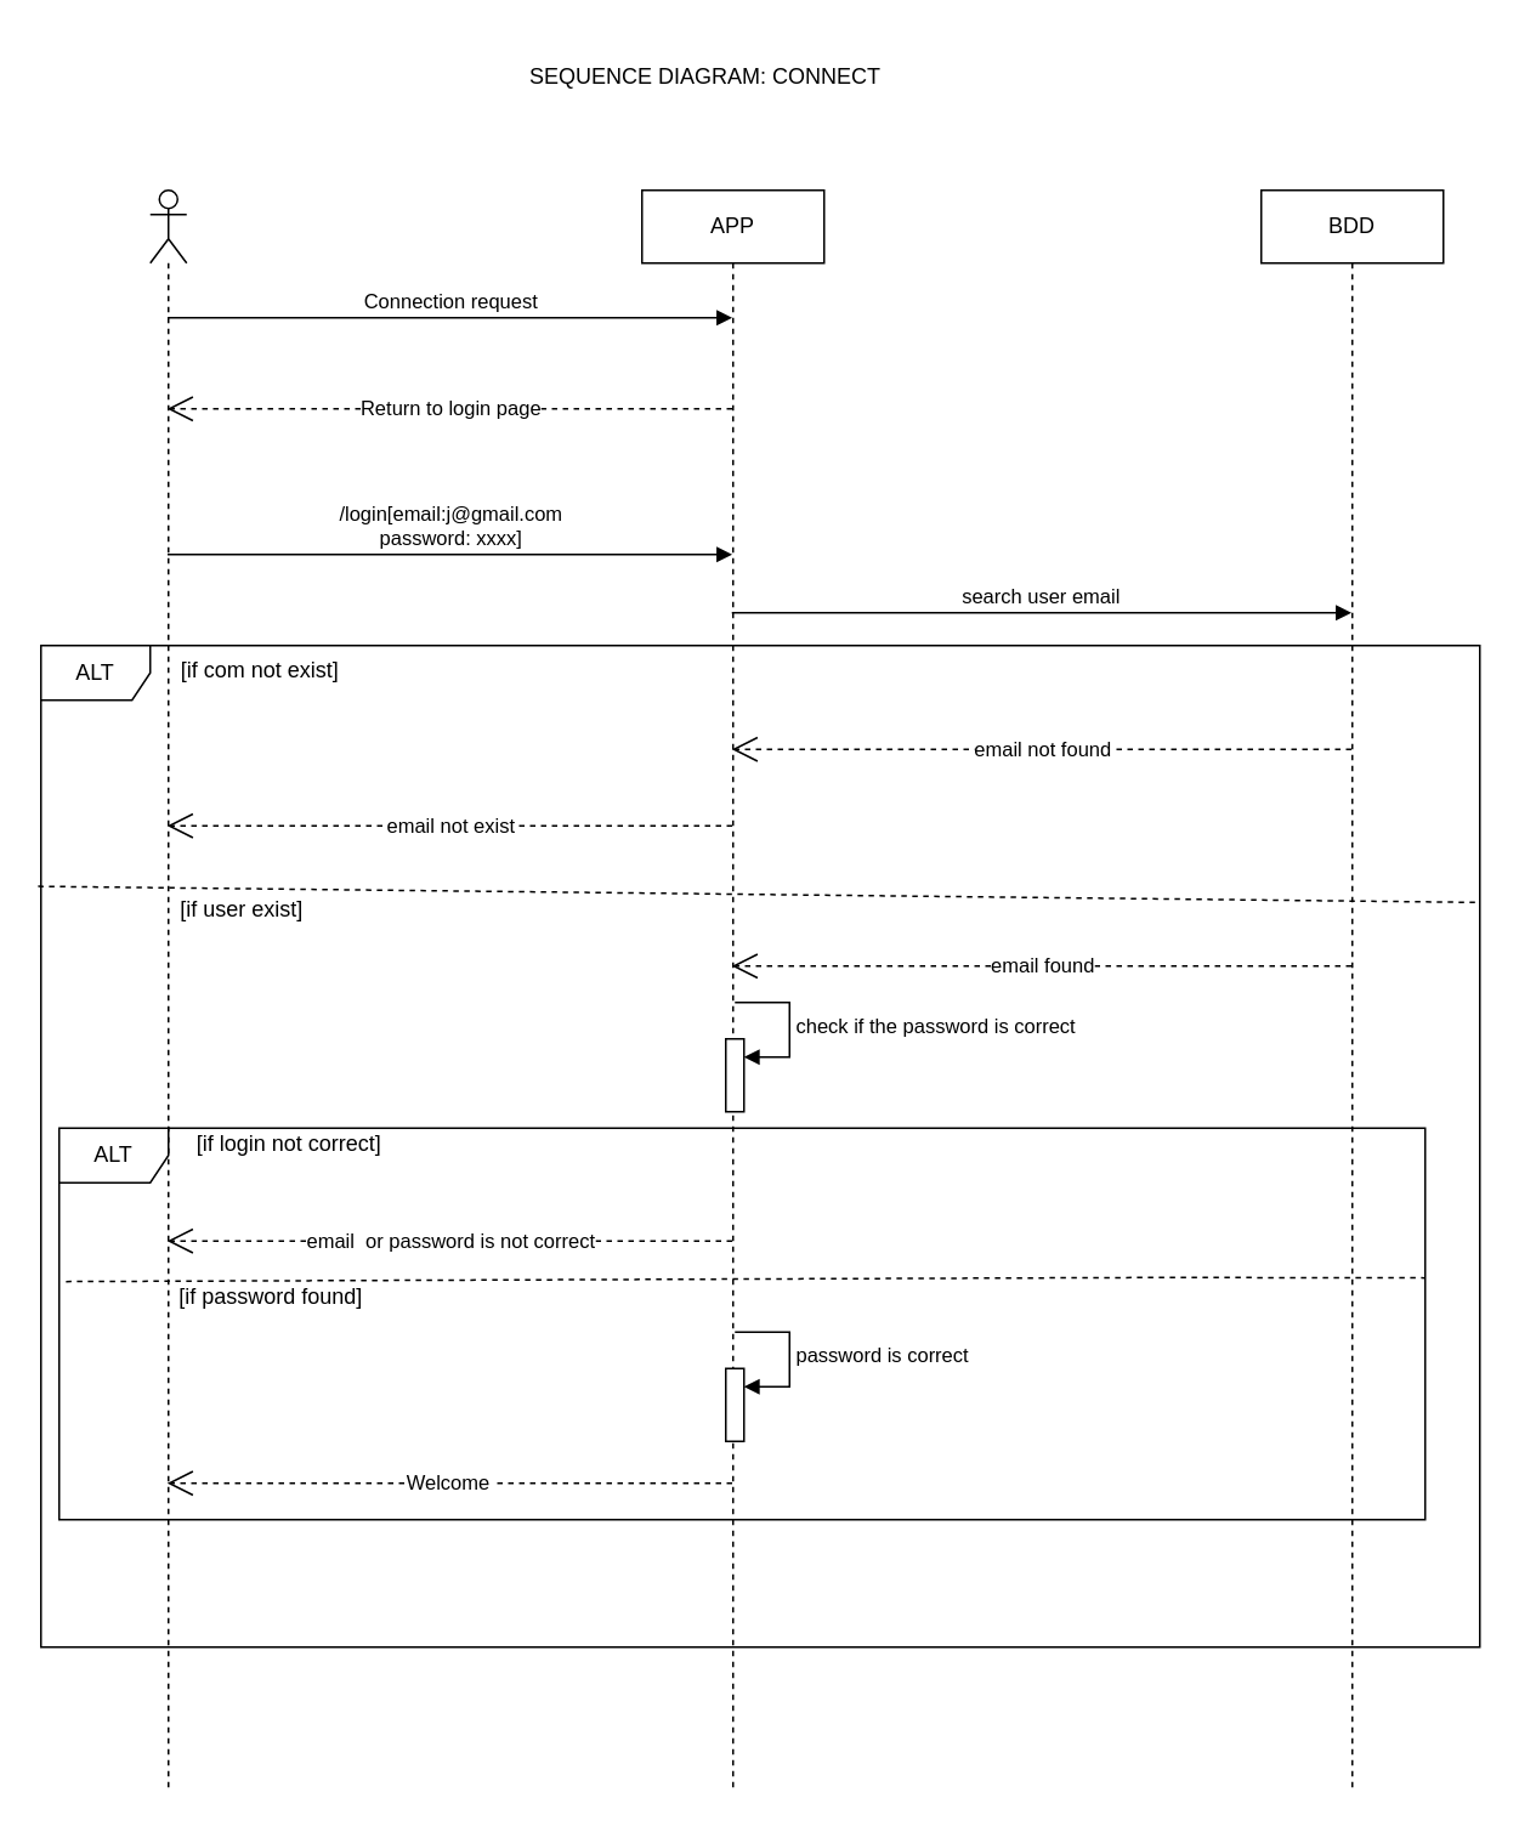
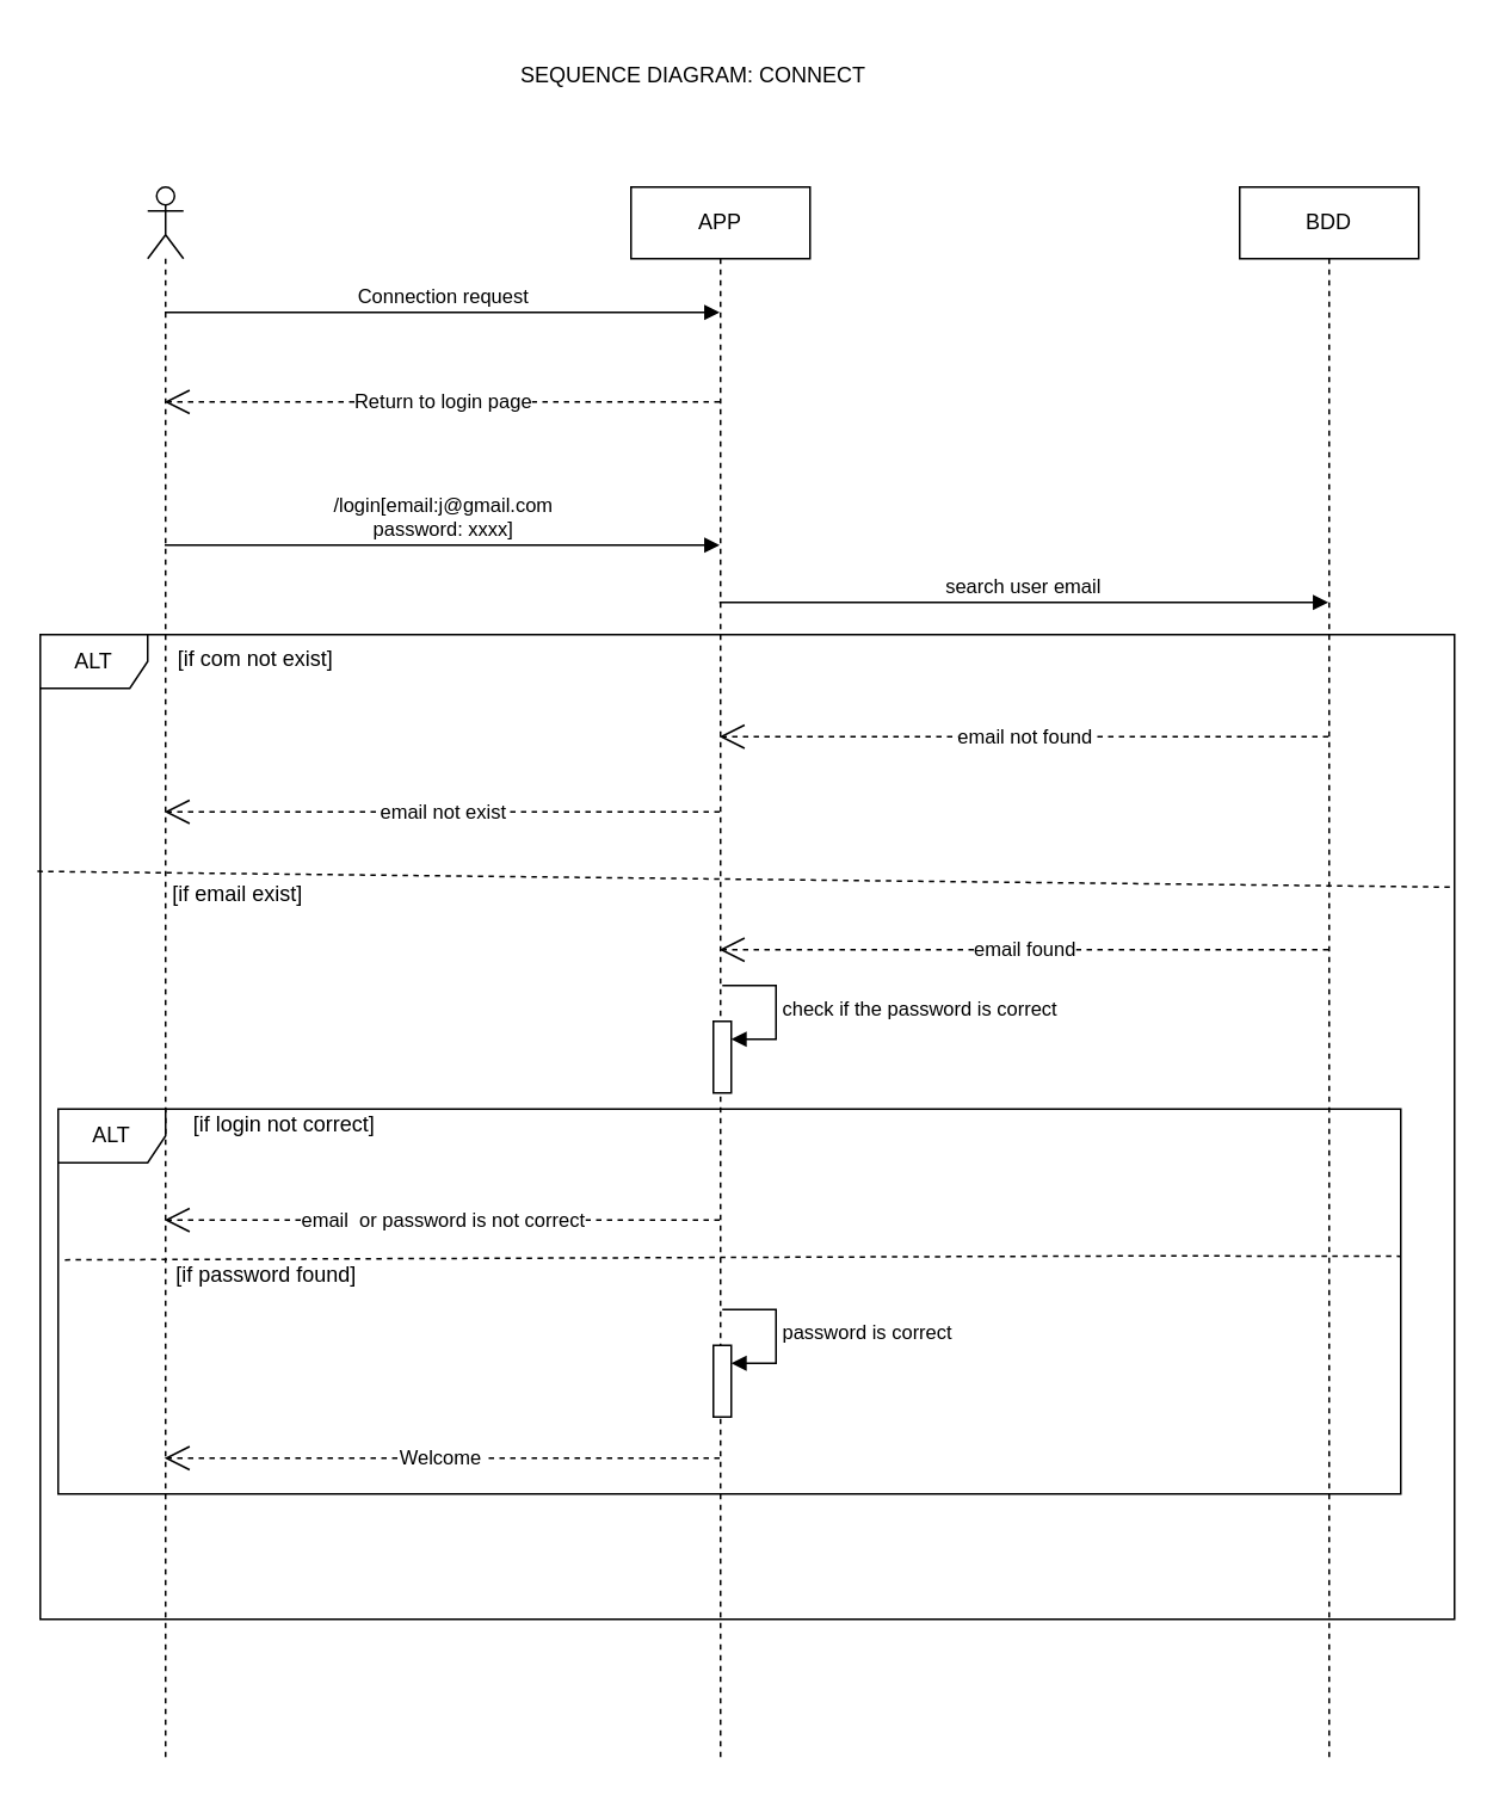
  <mxCell id="0" />
  <mxCell id="1" parent="0" />
  <mxCell id="2" value="APP" style="shape=umlLifeline;perimeter=lifelinePerimeter;whiteSpace=wrap;html=1;container=1;dropTarget=0;collapsible=0;recursiveResize=0;outlineConnect=0;portConstraint=eastwest;newEdgeStyle={&quot;curved&quot;:0,&quot;rounded&quot;:0};" parent="1" vertex="1"><mxGeometry x="352" y="104" width="100" height="880" as="geometry" /></mxCell>
  <mxCell id="3" value="BDD" style="shape=umlLifeline;perimeter=lifelinePerimeter;whiteSpace=wrap;html=1;container=1;dropTarget=0;collapsible=0;recursiveResize=0;outlineConnect=0;portConstraint=eastwest;newEdgeStyle={&quot;curved&quot;:0,&quot;rounded&quot;:0};" parent="1" vertex="1"><mxGeometry x="692" y="104" width="100" height="880" as="geometry" /></mxCell>
  <mxCell id="4" value="" style="shape=umlLifeline;perimeter=lifelinePerimeter;whiteSpace=wrap;html=1;container=1;dropTarget=0;collapsible=0;recursiveResize=0;outlineConnect=0;portConstraint=eastwest;newEdgeStyle={&quot;curved&quot;:0,&quot;rounded&quot;:0};participant=umlActor;" parent="1" vertex="1"><mxGeometry x="82" y="104" width="20" height="880" as="geometry" /></mxCell>
  <mxCell id="5" value="Connection request" style="html=1;verticalAlign=bottom;endArrow=block;curved=0;rounded=0;" parent="1" source="4" target="2" edge="1"><mxGeometry width="80" relative="1" as="geometry"><mxPoint x="362" y="224" as="sourcePoint" /><mxPoint x="442" y="224" as="targetPoint" /><Array as="points"><mxPoint x="242" y="174" /></Array></mxGeometry></mxCell>
  <mxCell id="6" value="Return to login page" style="endArrow=open;endSize=12;dashed=1;html=1;rounded=0;" parent="1" edge="1"><mxGeometry width="160" relative="1" as="geometry"><mxPoint x="401.5" y="224" as="sourcePoint" /><mxPoint x="91.324" y="224" as="targetPoint" /></mxGeometry></mxCell>
  <mxCell id="7" value="/login[email:j@gmail.com&lt;div&gt;password: xxxx]&lt;/div&gt;" style="html=1;verticalAlign=bottom;endArrow=block;curved=0;rounded=0;" parent="1" source="4" target="2" edge="1"><mxGeometry width="80" relative="1" as="geometry"><mxPoint x="101" y="304" as="sourcePoint" /><mxPoint x="412" y="304" as="targetPoint" /><Array as="points"><mxPoint x="252" y="304" /></Array></mxGeometry></mxCell>
  <mxCell id="8" value="search user email" style="html=1;verticalAlign=bottom;endArrow=block;curved=0;rounded=0;" parent="1" edge="1"><mxGeometry width="80" relative="1" as="geometry"><mxPoint x="401.324" y="336" as="sourcePoint" /><mxPoint x="741.5" y="336" as="targetPoint" /><Array as="points" /></mxGeometry></mxCell>
  <mxCell id="9" value="ALT" style="shape=umlFrame;whiteSpace=wrap;html=1;pointerEvents=0;" parent="1" vertex="1"><mxGeometry x="22" y="354" width="790" height="550" as="geometry" /></mxCell>
  <mxCell id="10" value="[if com not exist]" style="text;html=1;align=center;verticalAlign=middle;resizable=0;points=[];autosize=1;strokeColor=none;fillColor=none;" parent="1" vertex="1"><mxGeometry x="82" y="353" width="120" height="30" as="geometry" /></mxCell>
  <mxCell id="11" value="email not exist" style="endArrow=open;endSize=12;dashed=1;html=1;rounded=0;" parent="1" edge="1"><mxGeometry width="160" relative="1" as="geometry"><mxPoint x="401.5" y="453" as="sourcePoint" /><mxPoint x="91.324" y="453" as="targetPoint" /></mxGeometry></mxCell>
  <mxCell id="12" value="email not found" style="endArrow=open;endSize=12;dashed=1;html=1;rounded=0;" parent="1" edge="1"><mxGeometry width="160" relative="1" as="geometry"><mxPoint x="741.5" y="411" as="sourcePoint" /><mxPoint x="401.324" y="411" as="targetPoint" /></mxGeometry></mxCell>
  <mxCell id="13" value="" style="endArrow=none;dashed=1;html=1;rounded=0;exitX=-0.002;exitY=0.421;exitDx=0;exitDy=0;exitPerimeter=0;entryX=0.998;entryY=0.441;entryDx=0;entryDy=0;entryPerimeter=0;" parent="1" edge="1"><mxGeometry width="50" height="50" relative="1" as="geometry"><mxPoint x="20.42" y="486.24" as="sourcePoint" /><mxPoint x="810.42" y="495.04" as="targetPoint" /></mxGeometry></mxCell>
- <mxCell id="14" value="[if user exist]" style="text;html=1;align=center;verticalAlign=middle;resizable=0;points=[];autosize=1;strokeColor=none;fillColor=none;" parent="1" vertex="1"><mxGeometry x="82" y="484" width="100" height="30" as="geometry" /></mxCell>
+ <mxCell id="14" value="[if email exist]" style="text;html=1;align=center;verticalAlign=middle;resizable=0;points=[];autosize=1;strokeColor=none;fillColor=none;" parent="1" vertex="1"><mxGeometry x="82" y="484" width="100" height="30" as="geometry" /></mxCell>
  <mxCell id="15" value="email found" style="endArrow=open;endSize=12;dashed=1;html=1;rounded=0;" parent="1" edge="1"><mxGeometry width="160" relative="1" as="geometry"><mxPoint x="741.5" y="530" as="sourcePoint" /><mxPoint x="401.324" y="530" as="targetPoint" /></mxGeometry></mxCell>
  <mxCell id="16" value="" style="html=1;points=[[0,0,0,0,5],[0,1,0,0,-5],[1,0,0,0,5],[1,1,0,0,-5]];perimeter=orthogonalPerimeter;outlineConnect=0;targetShapes=umlLifeline;portConstraint=eastwest;newEdgeStyle={&quot;curved&quot;:0,&quot;rounded&quot;:0};" parent="1" vertex="1"><mxGeometry x="398" y="570" width="10" height="40" as="geometry" /></mxCell>
  <mxCell id="17" value="check if the password is correct" style="html=1;align=left;spacingLeft=2;endArrow=block;rounded=0;edgeStyle=orthogonalEdgeStyle;curved=0;rounded=0;" parent="1" target="16" edge="1"><mxGeometry relative="1" as="geometry"><mxPoint x="403" y="550" as="sourcePoint" /><Array as="points"><mxPoint x="433" y="580" /></Array></mxGeometry></mxCell>
  <mxCell id="18" value="ALT" style="shape=umlFrame;whiteSpace=wrap;html=1;pointerEvents=0;" parent="1" vertex="1"><mxGeometry x="32" y="619" width="750" height="215" as="geometry" /></mxCell>
  <mxCell id="19" value="[if login not correct]" style="text;html=1;align=center;verticalAlign=middle;resizable=0;points=[];autosize=1;strokeColor=none;fillColor=none;" parent="1" vertex="1"><mxGeometry x="83" y="613" width="150" height="30" as="geometry" /></mxCell>
  <mxCell id="20" value="email&amp;nbsp; or password is not correct" style="endArrow=open;endSize=12;dashed=1;html=1;rounded=0;" parent="1" edge="1"><mxGeometry width="160" relative="1" as="geometry"><mxPoint x="401.5" y="681" as="sourcePoint" /><mxPoint x="91.324" y="681" as="targetPoint" /></mxGeometry></mxCell>
  <mxCell id="21" value="" style="endArrow=none;dashed=1;html=1;rounded=0;exitX=0.005;exitY=0.357;exitDx=0;exitDy=0;exitPerimeter=0;entryX=1;entryY=0.349;entryDx=0;entryDy=0;entryPerimeter=0;" parent="1" edge="1"><mxGeometry width="50" height="50" relative="1" as="geometry"><mxPoint x="35.75" y="703.25" as="sourcePoint" /><mxPoint x="782" y="701.25" as="targetPoint" /><Array as="points"><mxPoint x="642" y="701" /></Array></mxGeometry></mxCell>
  <mxCell id="22" value="[if password found]" style="text;html=1;align=center;verticalAlign=middle;resizable=0;points=[];autosize=1;strokeColor=none;fillColor=none;" parent="1" vertex="1"><mxGeometry x="83" y="697" width="130" height="30" as="geometry" /></mxCell>
  <mxCell id="23" value="" style="html=1;points=[[0,0,0,0,5],[0,1,0,0,-5],[1,0,0,0,5],[1,1,0,0,-5]];perimeter=orthogonalPerimeter;outlineConnect=0;targetShapes=umlLifeline;portConstraint=eastwest;newEdgeStyle={&quot;curved&quot;:0,&quot;rounded&quot;:0};" parent="1" vertex="1"><mxGeometry x="398" y="751" width="10" height="40" as="geometry" /></mxCell>
  <mxCell id="24" value="password is correct" style="html=1;align=left;spacingLeft=2;endArrow=block;rounded=0;edgeStyle=orthogonalEdgeStyle;curved=0;rounded=0;" parent="1" target="23" edge="1"><mxGeometry relative="1" as="geometry"><mxPoint x="403" y="731" as="sourcePoint" /><Array as="points"><mxPoint x="433" y="761" /></Array></mxGeometry></mxCell>
  <mxCell id="25" value="Welcome&amp;nbsp;" style="endArrow=open;endSize=12;dashed=1;html=1;rounded=0;" parent="1" edge="1"><mxGeometry width="160" relative="1" as="geometry"><mxPoint x="401.5" y="814" as="sourcePoint" /><mxPoint x="91.324" y="814" as="targetPoint" /></mxGeometry></mxCell>
  <mxCell id="26" value="SEQUENCE DIAGRAM: CONNECT" style="text;html=1;align=center;verticalAlign=middle;whiteSpace=wrap;rounded=0;" parent="1" vertex="1"><mxGeometry x="252" y="20" width="270" height="43" as="geometry" /></mxCell>
